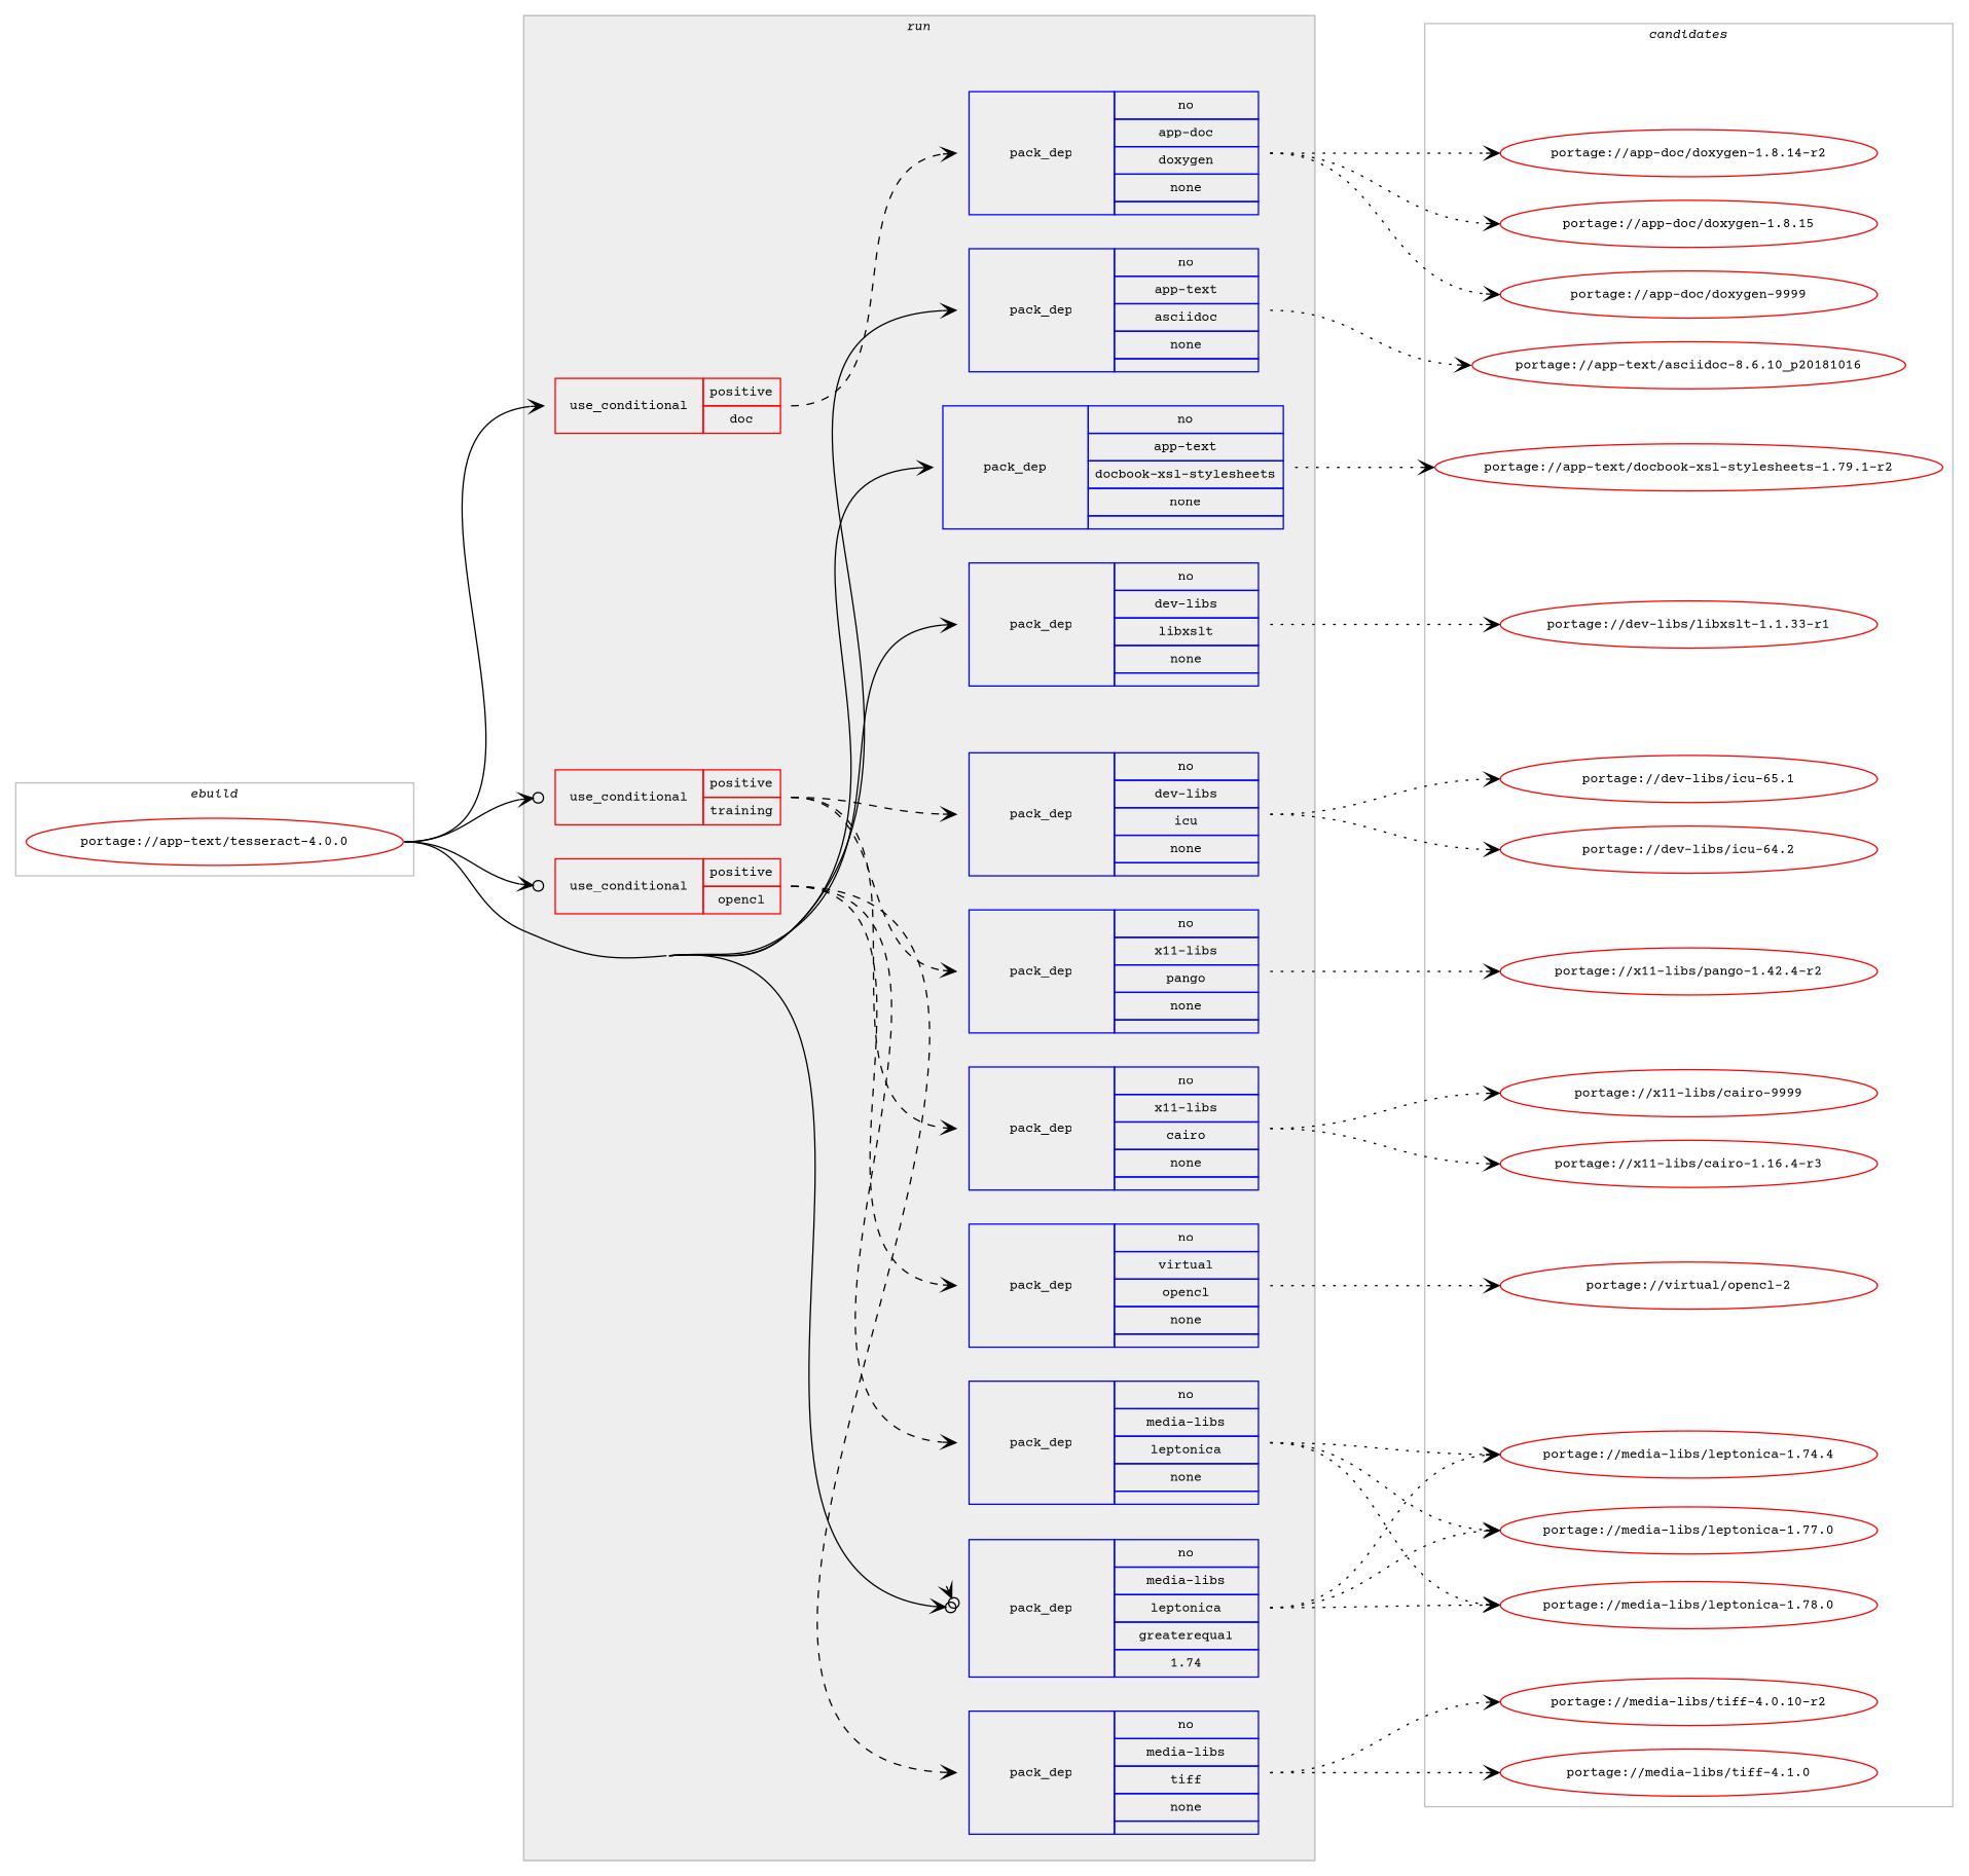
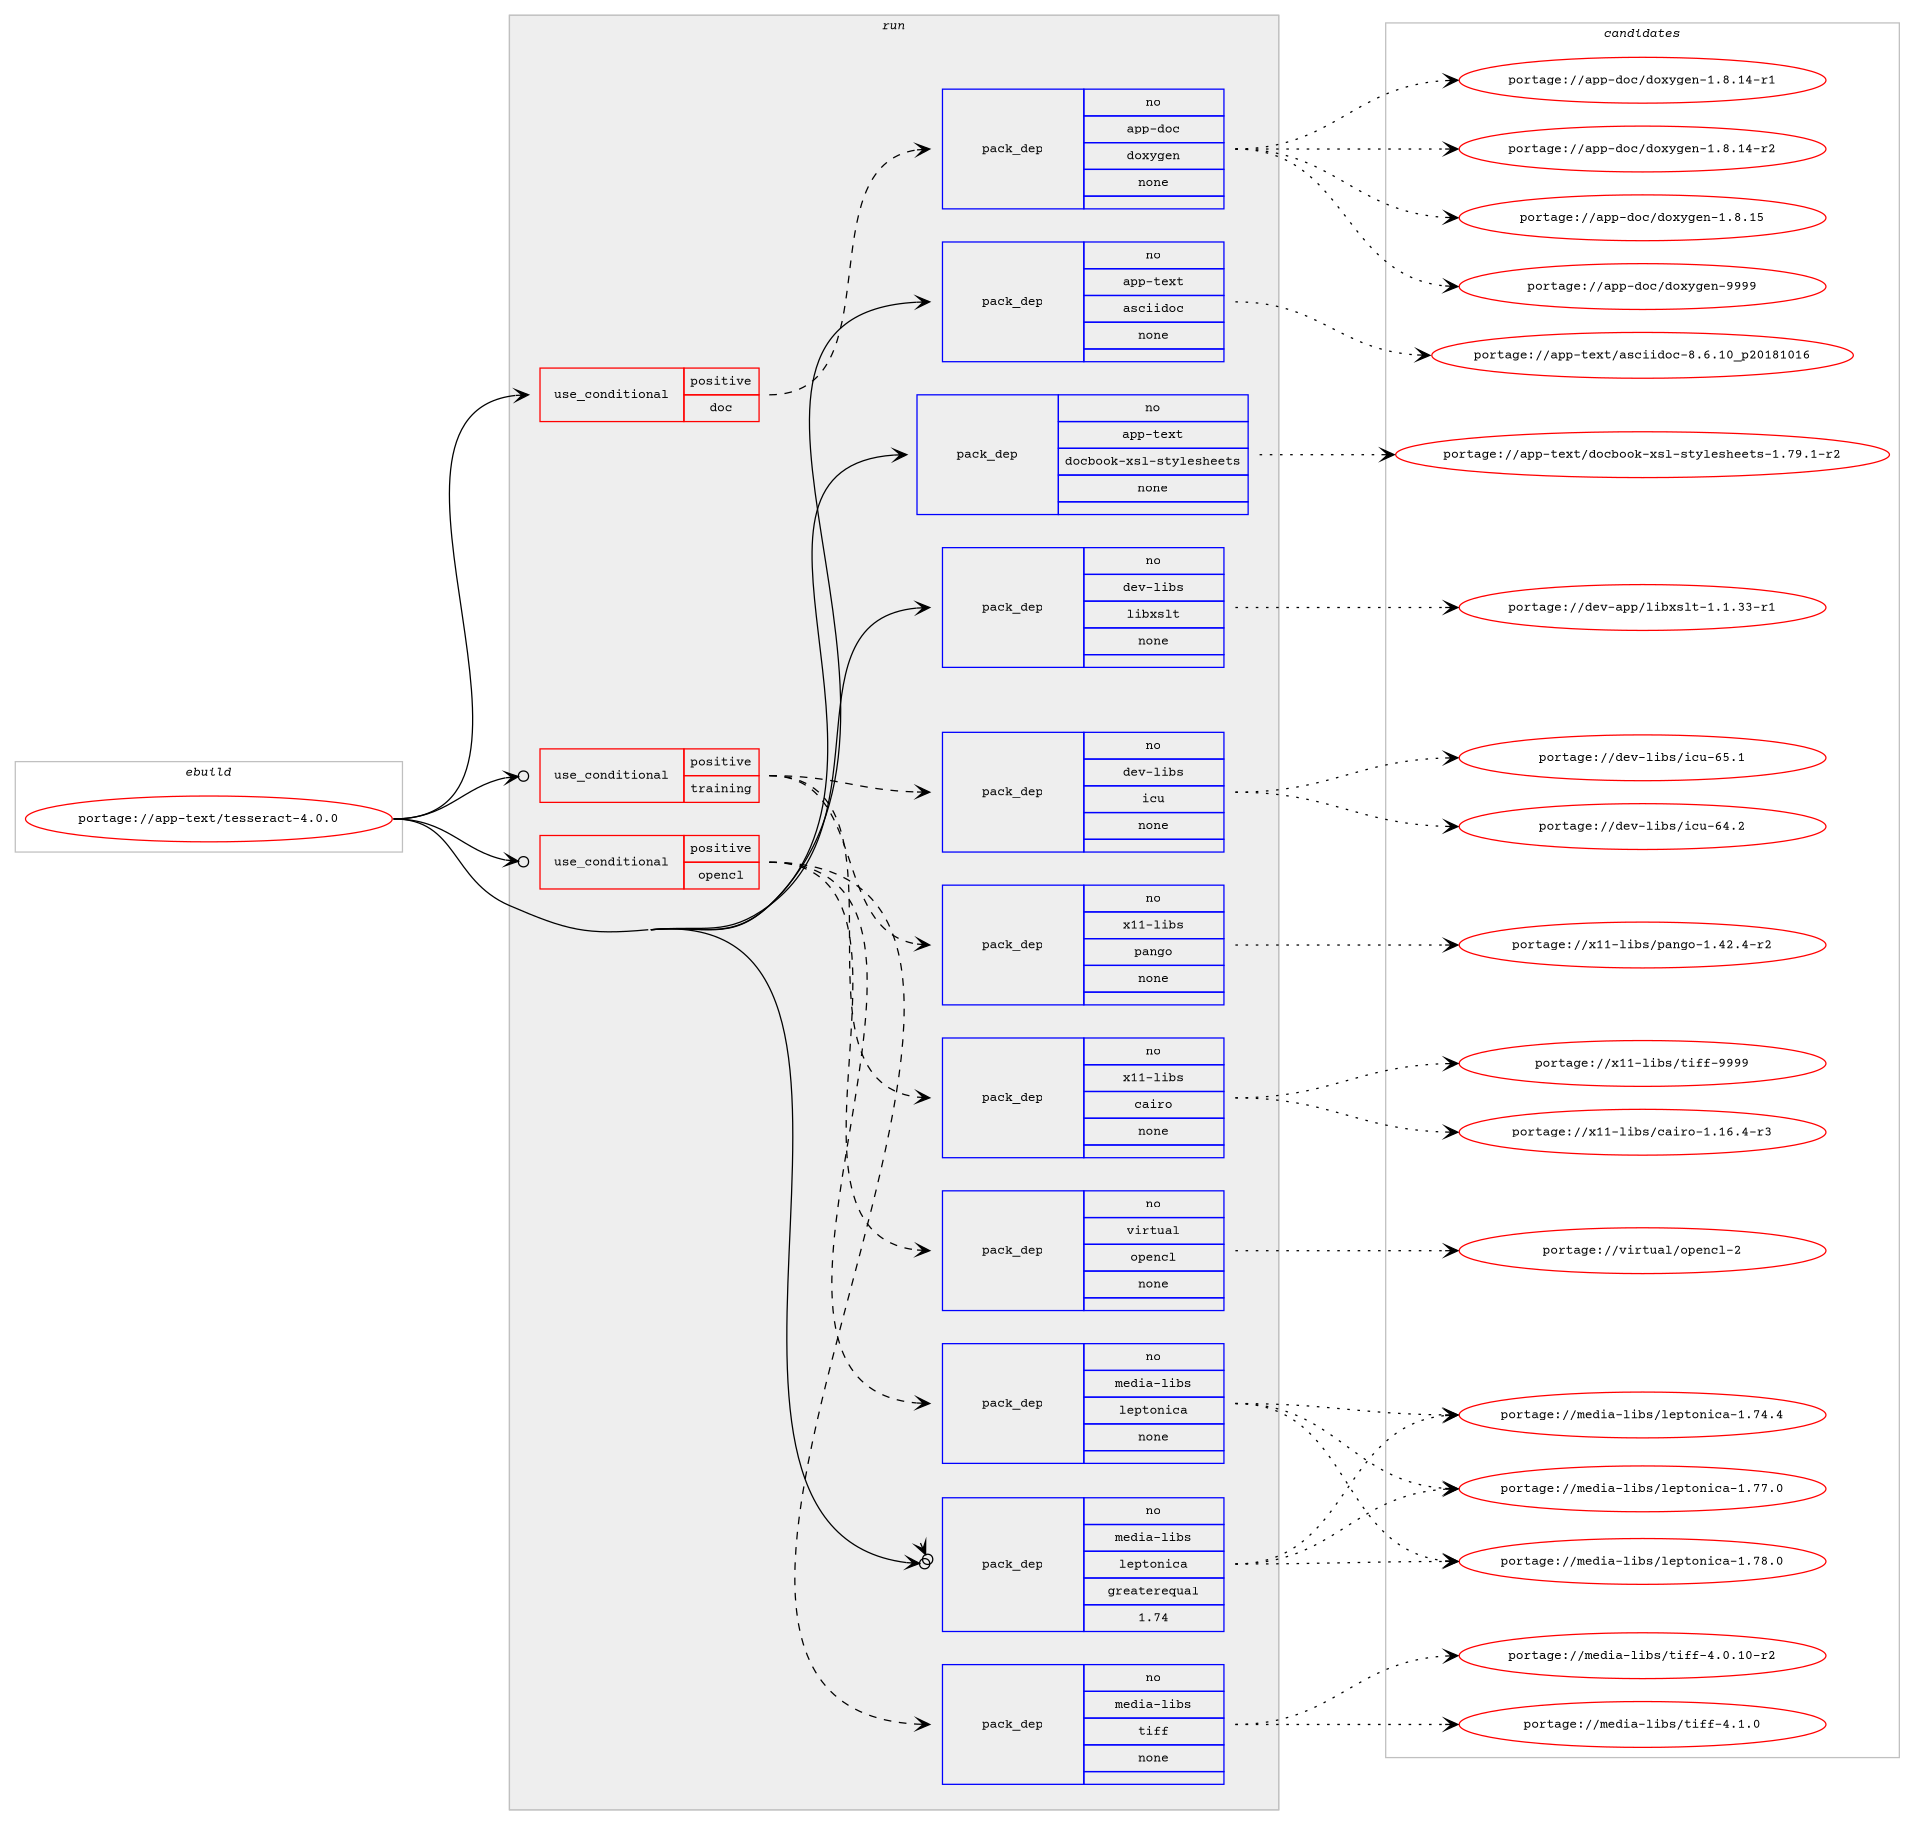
  digraph {
    compound=true
    concentrate=true
    fontname="Courier Prime"
    fontsize=10
    newrank=true
    rankdir=LR
    ranksep=1.5
    node [color=red fontname="Courier Prime" fontsize=10]
    edge [arrowhead=vee fontname="Courier Prime" headport=w style=dotted tailport=e weight=100]
    n1 [label="portage://app-text/tesseract-4.0.0" width=4]
    n2 [color=blue label=<<TABLE BORDER="0" CELLBORDER="1" CELLSPACING="0" CELLPADDING="4" WIDTH="220"><TR><TD ROWSPAN="6" CELLPADDING="30">pack_dep</TD></TR><TR><TD WIDTH="110">no</TD></TR><TR><TD>app-doc</TD></TR><TR><TD>doxygen</TD></TR><TR><TD>none</TD></TR><TR><TD></TD></TR></TABLE>> shape=none]
    n3 [label=<<TABLE BORDER="0" CELLBORDER="1" CELLSPACING="0" CELLPADDING="4"><TR><TD ROWSPAN="3" CELLPADDING="10">use_conditional</TD></TR><TR><TD>positive</TD></TR><TR><TD>doc</TD></TR></TABLE>> shape=none]
    n4 [color=blue label=<<TABLE BORDER="0" CELLBORDER="1" CELLSPACING="0" CELLPADDING="4" WIDTH="220"><TR><TD ROWSPAN="6" CELLPADDING="30">pack_dep</TD></TR><TR><TD WIDTH="110">no</TD></TR><TR><TD>app-text</TD></TR><TR><TD>asciidoc</TD></TR><TR><TD>none</TD></TR><TR><TD></TD></TR></TABLE>> shape=none]
    n5 [color=blue label=<<TABLE BORDER="0" CELLBORDER="1" CELLSPACING="0" CELLPADDING="4" WIDTH="220"><TR><TD ROWSPAN="6" CELLPADDING="30">pack_dep</TD></TR><TR><TD WIDTH="110">no</TD></TR><TR><TD>app-text</TD></TR><TR><TD>docbook-xsl-stylesheets</TD></TR><TR><TD>none</TD></TR><TR><TD></TD></TR></TABLE>> shape=none]
    n6 [color=blue label=<<TABLE BORDER="0" CELLBORDER="1" CELLSPACING="0" CELLPADDING="4" WIDTH="220"><TR><TD ROWSPAN="6" CELLPADDING="30">pack_dep</TD></TR><TR><TD WIDTH="110">no</TD></TR><TR><TD>dev-libs</TD></TR><TR><TD>libxslt</TD></TR><TR><TD>none</TD></TR><TR><TD></TD></TR></TABLE>> shape=none]
    n7 [color=blue label=<<TABLE BORDER="0" CELLBORDER="1" CELLSPACING="0" CELLPADDING="4" WIDTH="220"><TR><TD ROWSPAN="6" CELLPADDING="30">pack_dep</TD></TR><TR><TD WIDTH="110">no</TD></TR><TR><TD>virtual</TD></TR><TR><TD>opencl</TD></TR><TR><TD>none</TD></TR><TR><TD></TD></TR></TABLE>> shape=none]
    n8 [color=blue label=<<TABLE BORDER="0" CELLBORDER="1" CELLSPACING="0" CELLPADDING="4" WIDTH="220"><TR><TD ROWSPAN="6" CELLPADDING="30">pack_dep</TD></TR><TR><TD WIDTH="110">no</TD></TR><TR><TD>media-libs</TD></TR><TR><TD>tiff</TD></TR><TR><TD>none</TD></TR><TR><TD></TD></TR></TABLE>> shape=none]
    n9 [color=blue label=<<TABLE BORDER="0" CELLBORDER="1" CELLSPACING="0" CELLPADDING="4" WIDTH="220"><TR><TD ROWSPAN="6" CELLPADDING="30">pack_dep</TD></TR><TR><TD WIDTH="110">no</TD></TR><TR><TD>media-libs</TD></TR><TR><TD>leptonica</TD></TR><TR><TD>none</TD></TR><TR><TD></TD></TR></TABLE>> shape=none]
    n10 [label=<<TABLE BORDER="0" CELLBORDER="1" CELLSPACING="0" CELLPADDING="4"><TR><TD ROWSPAN="3" CELLPADDING="10">use_conditional</TD></TR><TR><TD>positive</TD></TR><TR><TD>opencl</TD></TR></TABLE>> shape=none]
    n11 [color=blue label=<<TABLE BORDER="0" CELLBORDER="1" CELLSPACING="0" CELLPADDING="4" WIDTH="220"><TR><TD ROWSPAN="6" CELLPADDING="30">pack_dep</TD></TR><TR><TD WIDTH="110">no</TD></TR><TR><TD>x11-libs</TD></TR><TR><TD>pango</TD></TR><TR><TD>none</TD></TR><TR><TD></TD></TR></TABLE>> shape=none]
    n12 [color=blue label=<<TABLE BORDER="0" CELLBORDER="1" CELLSPACING="0" CELLPADDING="4" WIDTH="220"><TR><TD ROWSPAN="6" CELLPADDING="30">pack_dep</TD></TR><TR><TD WIDTH="110">no</TD></TR><TR><TD>dev-libs</TD></TR><TR><TD>icu</TD></TR><TR><TD>none</TD></TR><TR><TD></TD></TR></TABLE>> shape=none]
    n13 [color=blue label=<<TABLE BORDER="0" CELLBORDER="1" CELLSPACING="0" CELLPADDING="4" WIDTH="220"><TR><TD ROWSPAN="6" CELLPADDING="30">pack_dep</TD></TR><TR><TD WIDTH="110">no</TD></TR><TR><TD>x11-libs</TD></TR><TR><TD>cairo</TD></TR><TR><TD>none</TD></TR><TR><TD></TD></TR></TABLE>> shape=none]
    n14 [label=<<TABLE BORDER="0" CELLBORDER="1" CELLSPACING="0" CELLPADDING="4"><TR><TD ROWSPAN="3" CELLPADDING="10">use_conditional</TD></TR><TR><TD>positive</TD></TR><TR><TD>training</TD></TR></TABLE>> shape=none]
    n15 [color=blue label=<<TABLE BORDER="0" CELLBORDER="1" CELLSPACING="0" CELLPADDING="4" WIDTH="220"><TR><TD ROWSPAN="6" CELLPADDING="30">pack_dep</TD></TR><TR><TD WIDTH="110">no</TD></TR><TR><TD>media-libs</TD></TR><TR><TD>leptonica</TD></TR><TR><TD>greaterequal</TD></TR><TR><TD>1.74</TD></TR></TABLE>> shape=none]
+   n16 [label="portage://app-doc/doxygen-1.8.14-r1" width=4]
    n17 [label="portage://app-doc/doxygen-1.8.14-r2" width=4]
    n18 [label="portage://app-doc/doxygen-1.8.15" width=4]
    n19 [label="portage://app-doc/doxygen-9999" width=4]
    n20 [label="portage://app-text/asciidoc-8.6.10_p20181016" width=4]
    n21 [label="portage://app-text/docbook-xsl-stylesheets-1.79.1-r2" width=4]
-   n22 [label="portage://dev-libs/libxslt-1.1.33-r1" width=4]
+   n22 [label="portage://dev-app/libxslt-1.1.33-r1" width=4]
    n23 [label="portage://virtual/opencl-2" width=4]
    n24 [label="portage://media-libs/tiff-4.0.10-r2" width=4]
    n25 [label="portage://media-libs/tiff-4.1.0" width=4]
    n26 [label="portage://media-libs/leptonica-1.74.4" width=4]
    n27 [label="portage://media-libs/leptonica-1.77.0" width=4]
    n28 [label="portage://media-libs/leptonica-1.78.0" width=4]
    n29 [label="portage://dev-libs/icu-64.2" width=4]
    n30 [label="portage://dev-libs/icu-65.1" width=4]
    n31 [label="portage://x11-libs/pango-1.42.4-r2" width=4]
    n32 [label="portage://x11-libs/cairo-1.16.4-r3" width=4]
-   n33 [label="portage://x11-libs/cairo-9999" width=4]
+   n33 [label="portage://x11-libs/tiff-9999" width=4]
    subgraph cluster_1 {
      color=gray
      label=<<i>ebuild</i>>
      n1
    }
    subgraph cluster_2 {
      color=gray
      label=<<i>dependencies</i>>
      subgraph cluster_3 {
        color=gray
        fillcolor="#eeeeee"
        label=<<i>compile</i>>
        style=filled
        subgraph sub_4 {
          color=gray
          fillcolor="#eeeeee"
          label=<<i>compile</i>>
          style=filled
          n3
          subgraph sub_5 {
            color=gray
            fillcolor="#eeeeee"
            label=<<i>compile</i>>
            style=filled
            n2
          }
        }
        subgraph sub_6 {
          color=gray
          fillcolor="#eeeeee"
          label=<<i>compile</i>>
          style=filled
          n4
        }
        subgraph sub_7 {
          color=gray
          fillcolor="#eeeeee"
          label=<<i>compile</i>>
          style=filled
          n5
        }
        subgraph sub_8 {
          color=gray
          fillcolor="#eeeeee"
          label=<<i>compile</i>>
          style=filled
          n6
        }
      }
      subgraph cluster_9 {
        color=gray
        fillcolor="#eeeeee"
        label=<<i>compile and run</i>>
        style=filled
        subgraph sub_10 {
          color=gray
          fillcolor="#eeeeee"
          label=<<i>compile and run</i>>
          style=filled
          n10
          subgraph sub_11 {
            color=gray
            fillcolor="#eeeeee"
            label=<<i>compile and run</i>>
            style=filled
            n7
          }
          subgraph sub_12 {
            color=gray
            fillcolor="#eeeeee"
            label=<<i>compile and run</i>>
            style=filled
            n8
          }
          subgraph sub_13 {
            color=gray
            fillcolor="#eeeeee"
            label=<<i>compile and run</i>>
            style=filled
            n9
          }
        }
        subgraph sub_14 {
          color=gray
          fillcolor="#eeeeee"
          label=<<i>compile and run</i>>
          style=filled
          n14
          subgraph sub_15 {
            color=gray
            fillcolor="#eeeeee"
            label=<<i>compile and run</i>>
            style=filled
            n11
          }
          subgraph sub_16 {
            color=gray
            fillcolor="#eeeeee"
            label=<<i>compile and run</i>>
            style=filled
            n12
          }
          subgraph sub_17 {
            color=gray
            fillcolor="#eeeeee"
            label=<<i>compile and run</i>>
            style=filled
            n13
          }
        }
        subgraph sub_18 {
          color=gray
          fillcolor="#eeeeee"
          label=<<i>compile and run</i>>
          style=filled
          n15
        }
      }
      subgraph cluster_19 {
        color=gray
        fillcolor="#eeeeee"
        label=<<i>run</i>>
        style=filled
      }
    }
    subgraph cluster_20 {
      color=gray
      label=<<i>candidates</i>>
      rank=same
      subgraph sub_21 {
        color=black
        label=<<i>candidates</i>>
        nodesep=1
        rank=same
+       n16
        n17
        n18
        n19
      }
      subgraph sub_22 {
        color=black
        label=<<i>candidates</i>>
        nodesep=1
        rank=same
        n20
      }
      subgraph sub_23 {
        color=black
        label=<<i>candidates</i>>
        nodesep=1
        rank=same
        n21
      }
      subgraph sub_24 {
        color=black
        label=<<i>candidates</i>>
        nodesep=1
        rank=same
        n22
      }
      subgraph sub_25 {
        color=black
        label=<<i>candidates</i>>
        nodesep=1
        rank=same
        n23
      }
      subgraph sub_26 {
        color=black
        label=<<i>candidates</i>>
        nodesep=1
        rank=same
        n24
        n25
      }
      subgraph sub_27 {
        color=black
        label=<<i>candidates</i>>
        nodesep=1
        rank=same
        n26
        n27
        n28
      }
      subgraph sub_28 {
        color=black
        label=<<i>candidates</i>>
        nodesep=1
        rank=same
        n29
        n30
      }
      subgraph sub_29 {
        color=black
        label=<<i>candidates</i>>
        nodesep=1
        rank=same
        n31
      }
      subgraph sub_30 {
        color=black
        label=<<i>candidates</i>>
        nodesep=1
        rank=same
        n32
        n33
      }
      subgraph sub_31 {
        color=black
        label=<<i>candidates</i>>
        nodesep=1
        rank=same
        n26
        n27
        n28
      }
    }
    n1 -> n3 [style=solid weight=20]
    n1 -> n4 [style=solid weight=20]
    n1 -> n5 [style=solid weight=20]
    n1 -> n6 [style=solid weight=20]
    n1 -> n10 [arrowhead=odotvee style=solid weight=20]
    n1 -> n14 [arrowhead=odotvee style=solid weight=20]
    n1 -> n15 [arrowhead=odotvee style=solid weight=20]
+   n2 -> n16
    n2 -> n17
    n2 -> n18
    n2 -> n19
    n3 -> n2 [style=dashed weight=20]
    n4 -> n20
    n5 -> n21
    n6 -> n22
    n7 -> n23
    n8 -> n24
    n8 -> n25
    n9 -> n26
    n9 -> n27
    n9 -> n28
    n10 -> n7 [style=dashed weight=20]
    n10 -> n8 [style=dashed weight=20]
    n10 -> n9 [style=dashed weight=20]
    n11 -> n31
    n12 -> n29
    n12 -> n30
    n13 -> n32
    n13 -> n33
    n14 -> n11 [style=dashed weight=20]
    n14 -> n12 [style=dashed weight=20]
    n14 -> n13 [style=dashed weight=20]
    n15 -> n26
    n15 -> n27
    n15 -> n28
  }
